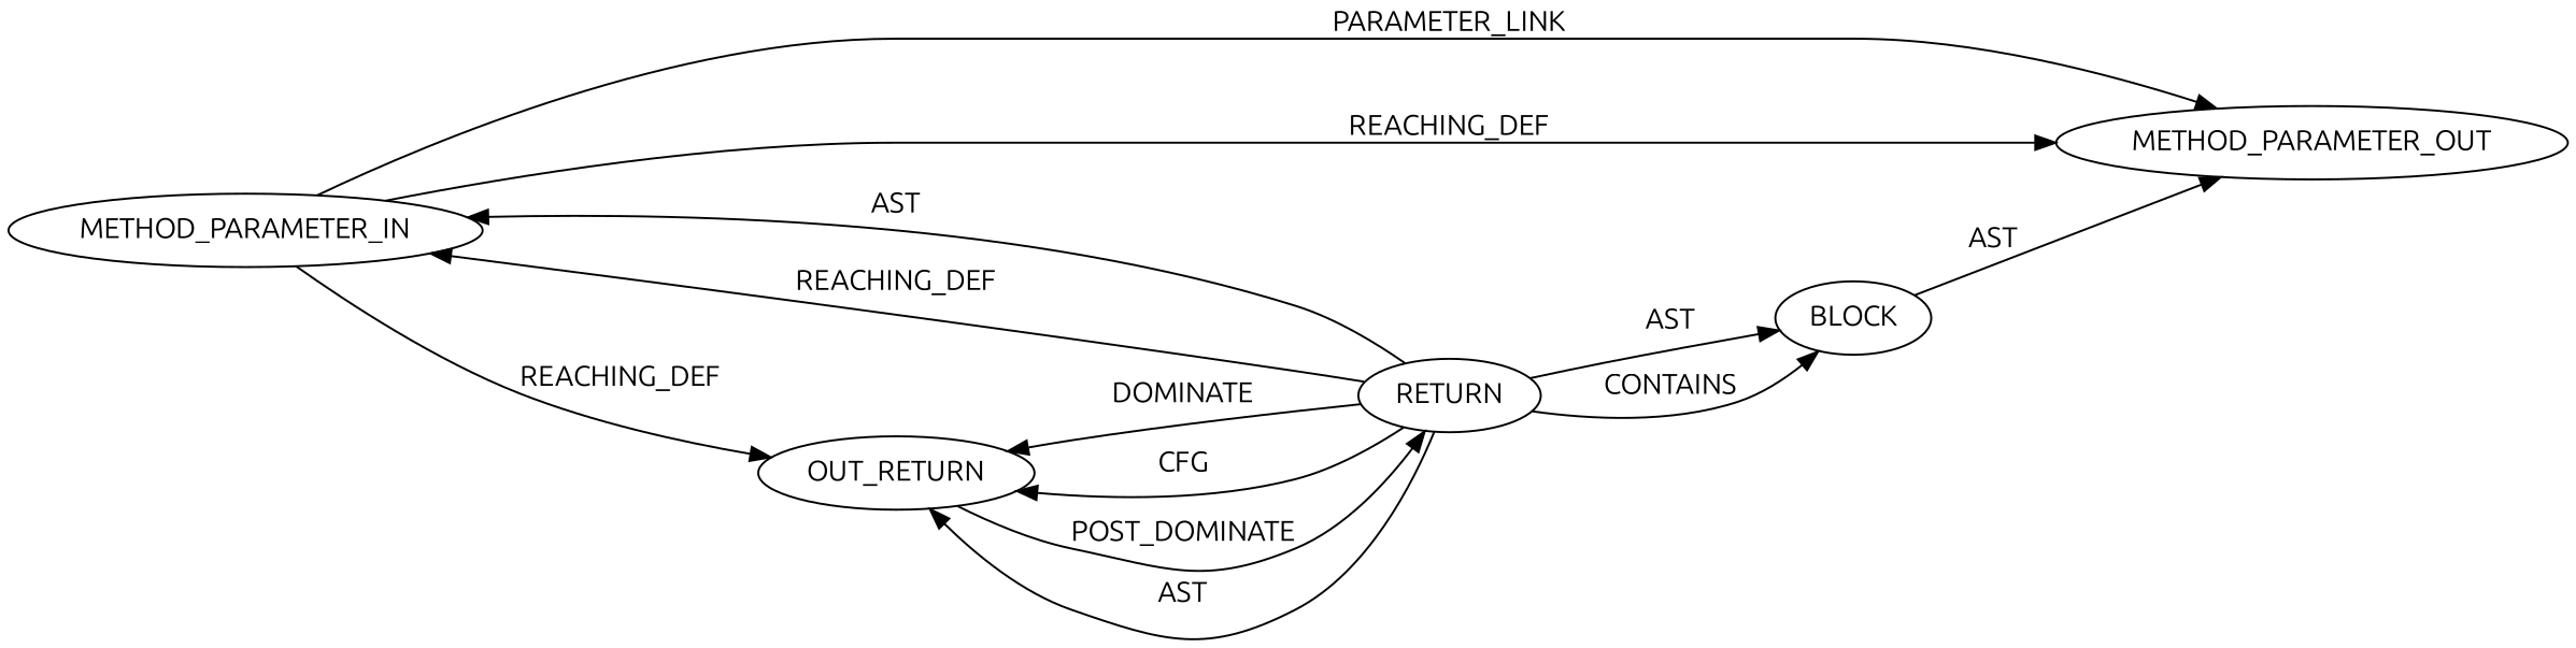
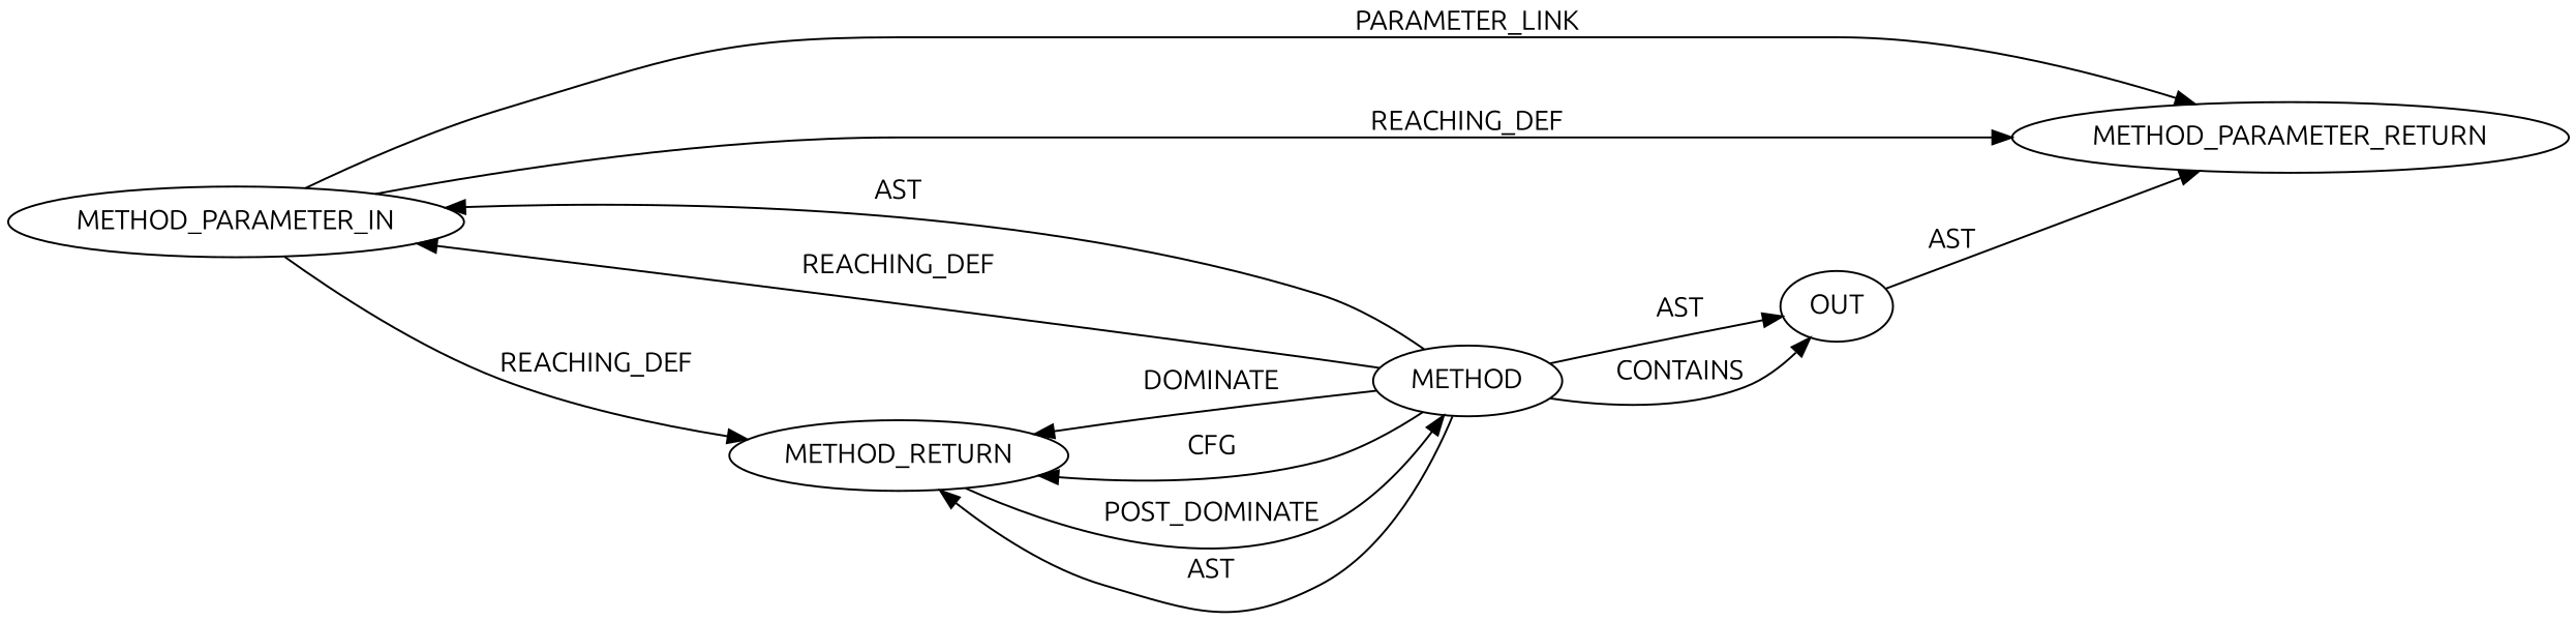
  digraph {
    fontname=Ubuntu
    rankdir=LR
    node [CODE="struct tls_strparser *strp" COLUMN_NUMBER=24 EVALUATION_STRATEGY=BY_VALUE LINE_NUMBER=193 ORDER=1 TYPE_FULL_NAME="tls_strparser*" fontname=Ubuntu]
    edge [fontname=Ubuntu]
-   n1 [INDEX=1 IS_VARIADIC=false NAME=strp label=METHOD_PARAMETER_OUT]
-   n2 [CODE=RET COLUMN_NUMBER=6 ORDER=3 TYPE_FULL_NAME=void label=OUT_RETURN]
-   n3 [AST_PARENT_FULL_NAME="tls.h:<global>" AST_PARENT_TYPE=TYPE_DECL CODE="void tls_strp_msg_done(struct tls_strparser *strp);" COLUMN_NUMBER=6 COLUMN_NUMBER_END=50 FILENAME="tls.h" FULL_NAME=tls_strp_msg_done IS_EXTERNAL=false LINE_NUMBER_END=193 NAME=tls_strp_msg_done ORDER=51 SIGNATURE="void tls_strp_msg_done (tls_strparser*)" label=RETURN EVALUATION_STRATEGY="" TYPE_FULL_NAME=""]
+   n1 [INDEX=1 IS_VARIADIC=false NAME=strp label=METHOD_PARAMETER_RETURN]
+   n2 [CODE=RET COLUMN_NUMBER=6 ORDER=3 TYPE_FULL_NAME=void label=METHOD_RETURN]
+   n3 [AST_PARENT_FULL_NAME="tls.h:<global>" AST_PARENT_TYPE=TYPE_DECL CODE="void tls_strp_msg_done(struct tls_strparser *strp);" COLUMN_NUMBER=6 COLUMN_NUMBER_END=50 FILENAME="tls.h" FULL_NAME=tls_strp_msg_done IS_EXTERNAL=false LINE_NUMBER_END=193 NAME=tls_strp_msg_done ORDER=51 SIGNATURE="void tls_strp_msg_done (tls_strparser*)" label=METHOD EVALUATION_STRATEGY="" TYPE_FULL_NAME=""]
    n4 [INDEX=1 IS_VARIADIC=false NAME=strp label=METHOD_PARAMETER_IN]
-   n5 [ARGUMENT_INDEX=-1 CODE="<empty>" ORDER=2 TYPE_FULL_NAME="<empty>" label=BLOCK COLUMN_NUMBER="" EVALUATION_STRATEGY="" LINE_NUMBER=""]
+   n5 [ARGUMENT_INDEX=-1 CODE="<empty>" ORDER=2 TYPE_FULL_NAME="<empty>" label=OUT COLUMN_NUMBER="" EVALUATION_STRATEGY="" LINE_NUMBER=""]
    n2 -> n3 [label=POST_DOMINATE]
    n3 -> n2 [label=AST]
    n3 -> n2 [label=DOMINATE]
    n3 -> n2 [label=CFG]
    n3 -> n4 [label=AST]
    n3 -> n4 [label=REACHING_DEF]
    n3 -> n5 [label=AST]
    n3 -> n5 [label=CONTAINS]
    n4 -> n1 [label=PARAMETER_LINK]
    n4 -> n1 [VARIABLE=strp label=REACHING_DEF]
    n4 -> n2 [VARIABLE=strp label=REACHING_DEF]
    n5 -> n1 [label=AST]
  }
